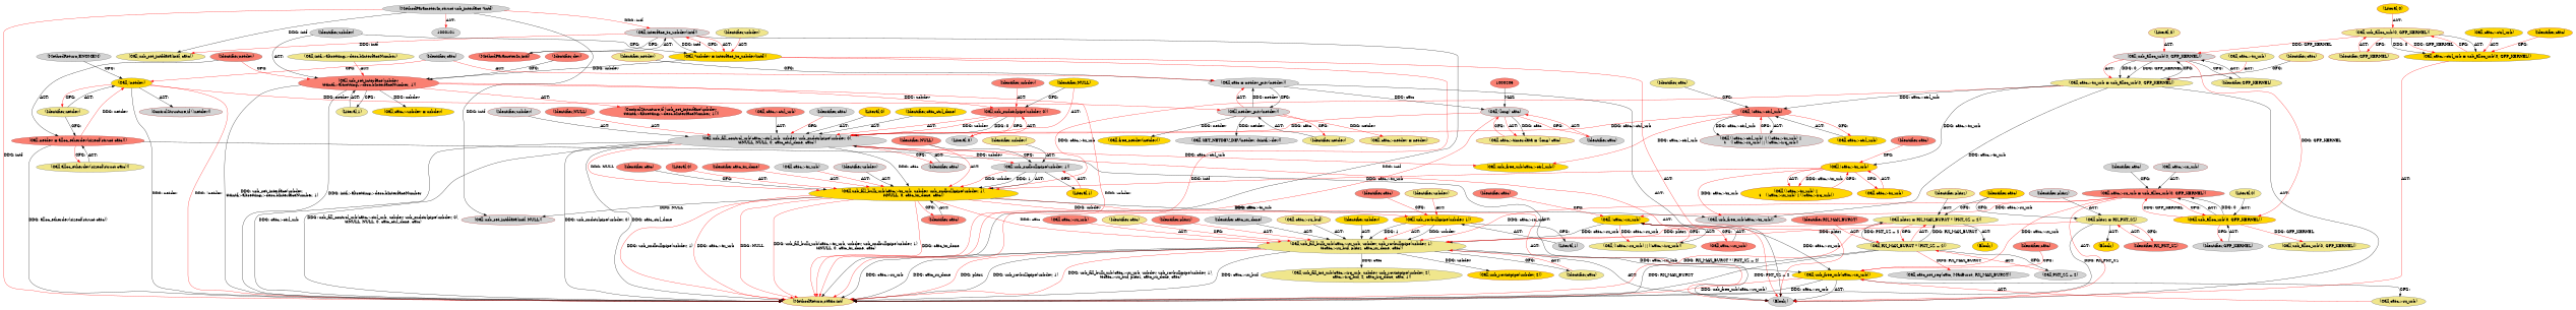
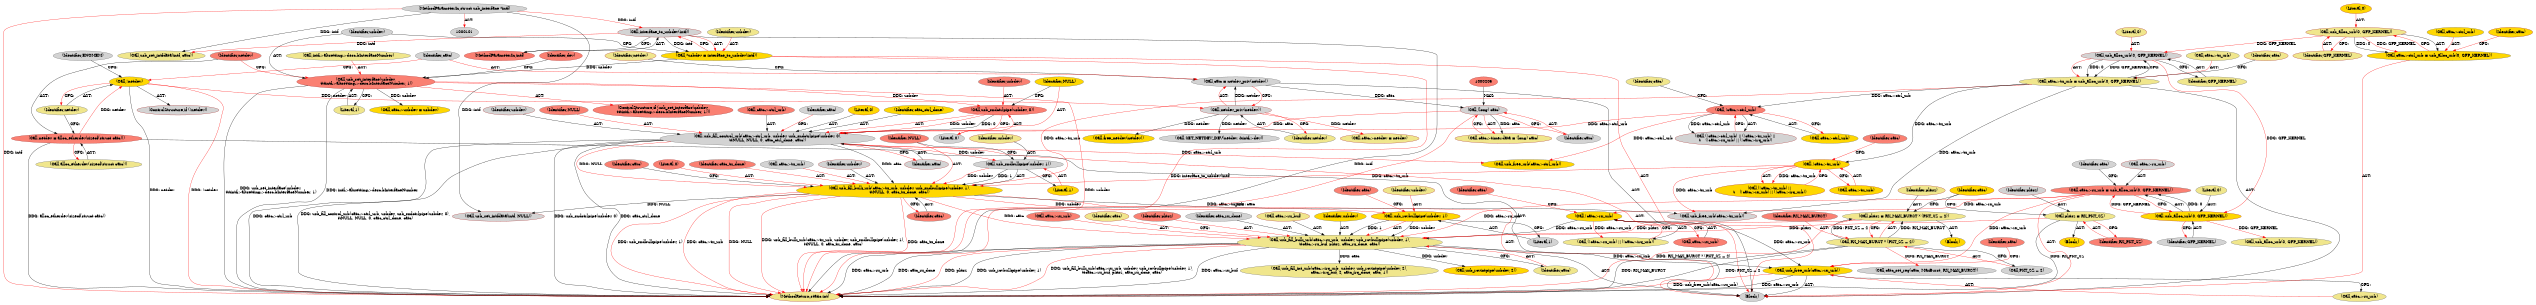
  digraph {
    node [color=gray40 fillcolor=khaki style=filled]
    edge [color=red]
    n1 [fillcolor=gold label="(Call,usb_free_urb(catc->rx_urb))"]
    n2 [color=brown label="(MethodReturn,static int)"]
    n3 [fillcolor=lightgrey label="(Block,)"]
    n4 [label="(Call,catc->rx_urb)"]
    n5 [label="(Call,usb_fill_bulk_urb(catc->rx_urb, usbdev, usb_rcvbulkpipe(usbdev, 1),\n\t\tcatc->rx_buf, pktsz, catc_rx_done, catc))"]
    n6 [label="(Call,usb_fill_int_urb(catc->irq_urb, usbdev, usb_rcvintpipe(usbdev, 2),\n                 catc->irq_buf, 2, catc_irq_done, catc, 1))"]
    n7 [color=brown fillcolor=gold label="(Call,usb_rcvintpipe(usbdev, 2))"]
    n8 [label="(Identifier,catc)"]
    n9 [fillcolor=gold label="(Call,!catc->rx_urb)"]
    n10 [label="(Call,(!catc->rx_urb) || (!catc->irq_urb))"]
    n11 [color=brown fillcolor=salmon label="(Call,catc->rx_urb)"]
    n12 [fillcolor=salmon label="(Call,catc->rx_urb = usb_alloc_urb(0, GFP_KERNEL))"]
    n13 [color=brown fillcolor=gold label="(Call,usb_alloc_urb(0, GFP_KERNEL))"]
    n14 [label="(Call,usb_alloc_urb(0, GFP_KERNEL))"]
    n15 [fillcolor=lightgrey label="(Identifier,GFP_KERNEL)"]
    n16 [color=brown fillcolor=lightgrey label="(Call,usb_alloc_urb(0, GFP_KERNEL))"]
    n17 [label="(Call,catc->tx_urb = usb_alloc_urb(0, GFP_KERNEL))"]
    n18 [label="(Identifier,GFP_KERNEL)"]
    n19 [fillcolor=gold label="(Call,usb_fill_bulk_urb(catc->tx_urb, usbdev, usb_sndbulkpipe(usbdev, 1),\n\t\tNULL, 0, catc_tx_done, catc))"]
    n20 [color=brown fillcolor=lightgrey label="(Call,usb_free_urb(catc->tx_urb))"]
    n21 [color=brown fillcolor=gold label="(Call,!catc->tx_urb)"]
    n22 [color=brown fillcolor=salmon label="(Call,!catc->ctrl_urb)"]
    n23 [color=brown label="(Call,usb_alloc_urb(0, GFP_KERNEL))"]
    n24 [fillcolor=gold label="(Call,catc->ctrl_urb = usb_alloc_urb(0, GFP_KERNEL))"]
    n25 [color=brown label="(Identifier,GFP_KERNEL)"]
    n26 [color=brown fillcolor=gold label="(Call,usb_rcvbulkpipe(usbdev, 1))"]
    n27 [fillcolor=lightgrey label="(Literal,1)"]
    n28 [fillcolor=salmon label="(Identifier,catc)"]
    n29 [color=brown fillcolor=lightgrey label="(Call,usb_set_intfdata(intf, NULL))"]
    n30 [color=brown fillcolor=gold label="(Call,catc->tx_urb)"]
    n31 [color=brown fillcolor=gold label="(Call,(!catc->tx_urb) || \n\t    (!catc->rx_urb) || (!catc->irq_urb))"]
    n32 [fillcolor=lightgrey label="(Call,usb_sndbulkpipe(usbdev, 1))"]
    n33 [color=brown fillcolor=gold label="(Literal,1)"]
    n34 [fillcolor=lightgrey label="(Call,usb_fill_control_urb(catc->ctrl_urb, usbdev, usb_sndctrlpipe(usbdev, 0),\n\t\tNULL, NULL, 0, catc_ctrl_done, catc))"]
    n35 [color=brown fillcolor=lightgrey label="(Identifier,catc)"]
    n36 [fillcolor=gold label="(Call,usb_free_urb(catc->ctrl_urb))"]
    n37 [color=brown fillcolor=lightgrey label="(Call,(!catc->ctrl_urb) || (!catc->tx_urb) || \n\t    (!catc->rx_urb) || (!catc->irq_urb))"]
    n38 [fillcolor=gold label="(Call,catc->ctrl_urb)"]
    n39 [color=brown fillcolor=salmon label="(Call,usb_sndctrlpipe(usbdev, 0))"]
    n40 [fillcolor=lightgrey label="(Literal,0)"]
    n41 [color=brown fillcolor=salmon label="(Call,usb_set_interface(usbdev,\n \t\t\tintf->altsetting->desc.bInterfaceNumber, 1))"]
    n42 [fillcolor=gold label="(Call,catc->usbdev = usbdev)"]
    n43 [color=brown fillcolor=salmon label="(ControlStructure,if (usb_set_interface(usbdev,\n \t\t\tintf->altsetting->desc.bInterfaceNumber, 1)))"]
    n44 [label="(Literal,1)"]
    n45 [fillcolor=gold label="(Call,*usbdev = interface_to_usbdev(intf))"]
    n46 [color=brown fillcolor=lightgrey label="(Call,interface_to_usbdev(intf))"]
    n47 [color=brown fillcolor=salmon label="(MethodParameterIn,intf)"]
    n48 [label="(Call,usb_set_intfdata(intf, catc))"]
    n49 [fillcolor=lightgrey label="(MethodParameterIn,struct usb_interface *intf)"]
    1000101 [fillcolor=lightgrey]
    n51 [color=brown fillcolor=lightgrey label="(Call,(long) catc)"]
    n52 [fillcolor=lightgrey label="(Identifier,catc)"]
    n53 [color=brown label="(Call,catc->timer.data = (long) catc)"]
    n54 [fillcolor=lightgrey label="(Call,catc = netdev_priv(netdev))"]
    n55 [color=brown fillcolor=lightgrey label="(Call,netdev_priv(netdev))"]
    n56 [label="(Identifier,netdev)"]
    n57 [fillcolor=gold label="(Call,free_netdev(netdev))"]
    n58 [fillcolor=lightgrey label="(Call,SET_NETDEV_DEV(netdev, &intf->dev))"]
    n59 [color=brown label="(Call,catc->netdev = netdev)"]
    n60 [fillcolor=gold label="(Call,!netdev)"]
    n61 [label="(Identifier,netdev)"]
    n62 [color=brown fillcolor=lightgrey label="(ControlStructure,if (!netdev))"]
    n63 [color=brown fillcolor=salmon label="(Call,netdev = alloc_etherdev(sizeof(struct catc)))"]
    n64 [label="(Call,alloc_etherdev(sizeof(struct catc)))"]
    n65 [label="(Call,pktsz = RX_PKT_SZ)"]
    n66 [fillcolor=salmon label="(Identifier,RX_PKT_SZ)"]
    n67 [color=brown fillcolor=gold label="(Block,)"]
    n68 [label="(Call,pktsz = RX_MAX_BURST * (PKT_SZ + 2))"]
    n69 [label="(Call,RX_MAX_BURST * (PKT_SZ + 2))"]
    n70 [fillcolor=gold label="(Block,)"]
    n71 [fillcolor=lightgrey label="(Call,catc_set_reg(catc, MaxBurst, RX_MAX_BURST))"]
    n72 [fillcolor=lightgrey label="(Call,PKT_SZ + 2)"]
    n73 [color=brown fillcolor=lightgrey label="(Identifier,usbdev)"]
    n74 [color=brown fillcolor=gold label="(Literal,0)"]
    n75 [fillcolor=salmon label="(Identifier,usbdev)"]
    n76 [label="(Identifier,catc)"]
    n77 [fillcolor=salmon label="(Identifier,NULL)"]
    n78 [color=brown label="(Identifier,pktsz)"]
    n79 [color=brown label="(Identifier,catc)"]
    n80 [label="(Call,intf->altsetting->desc.bInterfaceNumber)"]
    n81 [color=brown fillcolor=gold label="(Identifier,catc)"]
    n82 [color=brown label="(Identifier,usbdev)"]
    n83 [fillcolor=salmon label="(Call,catc->ctrl_urb)"]
    n84 [fillcolor=gold label="(Identifier,NULL)"]
-   n85 [fillcolor=lightgrey label="(MethodReturn,ENOMEM)"]
+   n85 [fillcolor=lightgrey label="(Identifier,ENOMEM)"]
    n86 [fillcolor=salmon label="(Identifier,catc)"]
    n87 [fillcolor=salmon label="(Identifier,netdev)"]
    n88 [fillcolor=lightgrey label="(Identifier,catc)"]
    n89 [fillcolor=lightgrey label="(Identifier,usbdev)"]
    n90 [fillcolor=salmon label="(Identifier,pktsz)"]
    n91 [fillcolor=salmon label="(Identifier,catc)"]
    n92 [color=brown label="(Literal,0)"]
    n93 [color=brown fillcolor=salmon label="(Literal,0)"]
    n94 [color=brown fillcolor=salmon label="(Identifier,dev)"]
    n95 [fillcolor=salmon label="(Identifier,NULL)"]
    n96 [fillcolor=salmon label="(Identifier,catc_tx_done)"]
    n97 [fillcolor=lightgrey label="(Identifier,catc_rx_done)"]
    n98 [color=brown label="(Identifier,netdev)"]
    n99 [color=brown label="(Call,catc->rx_buf)"]
    n100 [fillcolor=salmon label="(Identifier,RX_MAX_BURST)"]
    n101 [fillcolor=lightgrey label="(Identifier,catc)"]
    n102 [fillcolor=salmon label="(Identifier,catc)"]
    n103 [fillcolor=gold label="(Call,catc->ctrl_urb)"]
    n104 [label="(Call,catc->tx_urb)"]
    n105 [color=brown fillcolor=gold label="(Literal,0)"]
    n106 [fillcolor=lightgrey label="(Call,catc->tx_urb)"]
    n107 [color=brown fillcolor=lightgrey label="(Identifier,pktsz)"]
    n108 [fillcolor=lightgrey label="(Identifier,catc)"]
    n109 [color=brown fillcolor=lightgrey label="(Identifier,usbdev)"]
    n110 [fillcolor=gold label="(Identifier,catc_ctrl_done)"]
    n111 [fillcolor=gold label="(Identifier,usbdev)"]
    n112 [label="(Identifier,usbdev)"]
    n113 [color=brown label="(Identifier,usbdev)"]
    n114 [fillcolor=salmon label="(Call,catc->rx_urb)"]
    n115 [color=brown label="(Identifier,catc)"]
    n116 [fillcolor=salmon label="(Identifier,catc)"]
    n117 [fillcolor=salmon label="(Identifier,catc)"]
    n118 [label="(Literal,0)"]
    n119 [color=brown fillcolor=gold label="(Identifier,catc)"]
    n120 [color=brown fillcolor=lightgrey label="(Call,catc->rx_urb)"]
    1000205 [color=brown fillcolor=salmon]
    n1 -> n2 [color=black label="DDG: catc->rx_urb"]
    n1 -> n2 [label="DDG: usb_free_urb(catc->rx_urb)"]
    n1 -> n3 [color=black label="AST: "]
    n1 -> n4 [color=black label="CFG: "]
    n4 -> n1 [label="AST: "]
    n5 -> n1 [color=black label="DDG: catc->rx_urb"]
    n5 -> n2 [color=black label="DDG: catc->rx_urb"]
    n5 -> n2 [color=black label="DDG: catc_rx_done"]
    n5 -> n2 [label="DDG: pktsz"]
    n5 -> n2 [color=black label="DDG: usb_rcvbulkpipe(usbdev, 1)"]
    n5 -> n2 [label="DDG: usb_fill_bulk_urb(catc->rx_urb, usbdev, usb_rcvbulkpipe(usbdev, 1),\n\t\tcatc->rx_buf, pktsz, catc_rx_done, catc)"]
    n5 -> n2 [color=black label="DDG: catc->rx_buf"]
    n5 -> n3 [color=black label="AST: "]
    n5 -> n6 [color=black label="DDG: catc"]
    n5 -> n7 [color=black label="DDG: usbdev"]
    n5 -> n8 [color=black label="CFG: "]
    n8 -> n5 [label="AST: "]
    n9 -> n1 [color=black label="DDG: catc->rx_urb"]
    n9 -> n5 [color=black label="DDG: catc->rx_urb"]
    n9 -> n10 [color=black label="AST: "]
    n9 -> n10 [label="DDG: catc->rx_urb"]
    n9 -> n11 [label="CFG: "]
    n10 -> n9 [label="CFG: "]
    n11 -> n9 [color=black label="AST: "]
    n12 -> n1 [label="DDG: catc->rx_urb"]
    n12 -> n3 [label="AST: "]
    n12 -> n5 [label="DDG: catc->rx_urb"]
    n12 -> n9 [label="DDG: catc->rx_urb"]
    n12 -> n13 [label="CFG: "]
    n13 -> n12 [color=black label="AST: "]
    n13 -> n12 [color=black label="DDG: 0"]
    n13 -> n12 [label="DDG: GFP_KERNEL"]
    n13 -> n14 [label="DDG: GFP_KERNEL"]
    n13 -> n15 [label="CFG: "]
    n15 -> n13 [color=black label="AST: "]
    n16 -> n13 [label="DDG: GFP_KERNEL"]
    n16 -> n17 [label="AST: "]
    n16 -> n17 [color=black label="DDG: 0"]
    n16 -> n17 [color=black label="DDG: GFP_KERNEL"]
    n16 -> n18 [color=black label="CFG: "]
    n17 -> n3 [color=black label="AST: "]
    n17 -> n16 [color=black label="CFG: "]
    n17 -> n19 [label="DDG: catc->tx_urb"]
    n17 -> n20 [color=black label="DDG: catc->tx_urb"]
    n17 -> n21 [color=black label="DDG: catc->tx_urb"]
    n17 -> n22 [color=black label="DDG: catc->ctrl_urb"]
    n18 -> n16 [color=black label="AST: "]
    n19 -> n2 [label="DDG: catc->tx_urb"]
    n19 -> n2 [label="DDG: NULL"]
    n19 -> n2 [label="DDG: usb_fill_bulk_urb(catc->tx_urb, usbdev, usb_sndbulkpipe(usbdev, 1),\n\t\tNULL, 0, catc_tx_done, catc)"]
    n19 -> n2 [label="DDG: catc_tx_done"]
    n19 -> n2 [label="DDG: usb_sndbulkpipe(usbdev, 1)"]
    n19 -> n3 [label="AST: "]
    n19 -> n5 [label="DDG: catc"]
    n19 -> n20 [color=black label="DDG: catc->tx_urb"]
    n19 -> n26 [label="DDG: usbdev"]
    n19 -> n28 [label="CFG: "]
    n19 -> n29 [color=black label="DDG: NULL"]
    n21 -> n19 [label="DDG: catc->tx_urb"]
    n21 -> n20 [label="DDG: catc->tx_urb"]
    n21 -> n30 [label="CFG: "]
    n21 -> n31 [label="AST: "]
    n21 -> n31 [label="DDG: catc->tx_urb"]
    n22 -> n34 [label="DDG: catc->ctrl_urb"]
    n22 -> n36 [label="DDG: catc->ctrl_urb"]
    n22 -> n37 [color=black label="AST: "]
    n22 -> n37 [color=black label="DDG: catc->ctrl_urb"]
    n22 -> n38 [label="CFG: "]
    n23 -> n16 [label="DDG: GFP_KERNEL"]
    n23 -> n24 [color=black label="AST: "]
    n23 -> n24 [color=black label="DDG: 0"]
    n23 -> n24 [label="DDG: GFP_KERNEL"]
    n23 -> n25 [label="CFG: "]
    n24 -> n3 [label="AST: "]
    n24 -> n23 [label="CFG: "]
    n25 -> n23 [label="AST: "]
    n26 -> n5 [label="AST: "]
    n26 -> n5 [color=black label="DDG: usbdev"]
    n26 -> n5 [color=black label="DDG: 1"]
    n26 -> n27 [color=black label="CFG: "]
    n27 -> n26 [color=black label="AST: "]
    n28 -> n19 [color=black label="AST: "]
    n30 -> n21 [label="AST: "]
    n31 -> n21 [label="CFG: "]
    n32 -> n19 [color=black label="AST: "]
    n32 -> n19 [label="DDG: usbdev"]
    n32 -> n19 [color=black label="DDG: 1"]
    n32 -> n33 [color=black label="CFG: "]
    n33 -> n32 [label="AST: "]
    n34 -> n2 [color=black label="DDG: catc->ctrl_urb"]
    n34 -> n2 [color=black label="DDG: usb_fill_control_urb(catc->ctrl_urb, usbdev, usb_sndctrlpipe(usbdev, 0),\n\t\tNULL, NULL, 0, catc_ctrl_done, catc)"]
    n34 -> n2 [color=black label="DDG: usb_sndctrlpipe(usbdev, 0)"]
    n34 -> n2 [color=black label="DDG: catc_ctrl_done"]
    n34 -> n3 [label="AST: "]
    n34 -> n19 [label="DDG: NULL"]
    n34 -> n19 [color=black label="DDG: catc"]
    n34 -> n32 [label="DDG: usbdev"]
    n34 -> n35 [label="CFG: "]
    n34 -> n36 [label="DDG: catc->ctrl_urb"]
    n35 -> n34 [color=black label="AST: "]
    n37 -> n22 [label="CFG: "]
    n38 -> n22 [color=black label="AST: "]
    n39 -> n34 [label="AST: "]
    n39 -> n34 [label="DDG: usbdev"]
    n39 -> n34 [color=black label="DDG: 0"]
    n39 -> n40 [label="CFG: "]
    n40 -> n39 [label="AST: "]
    n41 -> n2 [color=black label="DDG: intf->altsetting->desc.bInterfaceNumber"]
    n41 -> n2 [label="DDG: usbdev"]
    n41 -> n2 [color=black label="DDG: usb_set_interface(usbdev,\n \t\t\tintf->altsetting->desc.bInterfaceNumber, 1)"]
    n41 -> n39 [label="DDG: usbdev"]
    n41 -> n42 [color=black label="DDG: usbdev"]
    n41 -> n43 [label="AST: "]
    n41 -> n44 [color=black label="CFG: "]
    n44 -> n41 [color=black label="AST: "]
-   n45 -> n2 [label="DDG: intf"]
+   n45 -> n2 [label="DDG: interface_to_usbdev(intf)"]
    n45 -> n3 [label="AST: "]
    n45 -> n41 [color=black label="DDG: usbdev"]
    n45 -> n46 [label="CFG: "]
    n46 -> n2 [color=black label="DDG: intf"]
    n46 -> n45 [label="AST: "]
    n46 -> n45 [color=black label="DDG: intf"]
    n46 -> n47 [color=black label="CFG: "]
    n46 -> n48 [label="DDG: intf"]
    n47 -> n46 [color=black label="AST: "]
    n49 -> n2 [label="DDG: intf"]
    n49 -> n29 [color=black label="DDG: intf"]
    n49 -> n46 [label="DDG: intf"]
    n49 -> n48 [color=black label="DDG: intf"]
    n49 -> 1000101 [label="AST: "]
    n51 -> n2 [label="DDG: catc"]
    n51 -> n34 [label="DDG: catc"]
    n51 -> n52 [label="CFG: "]
    n51 -> n53 [label="AST: "]
    n51 -> n53 [color=black label="DDG: catc"]
    n52 -> n51 [label="AST: "]
    n53 -> n51 [label="CFG: "]
    n54 -> n3 [color=black label="AST: "]
    n54 -> n51 [color=black label="DDG: catc"]
-   n54 -> n55 [color=black label="CFG: "]
+   n54 -> n55 [label="CFG: "]
    n55 -> n54 [label="AST: "]
    n55 -> n54 [color=black label="DDG: netdev"]
    n55 -> n56 [label="CFG: "]
    n55 -> n57 [color=black label="DDG: netdev"]
    n55 -> n58 [color=black label="DDG: netdev"]
    n55 -> n59 [label="DDG: netdev"]
    n56 -> n55 [color=black label="AST: "]
    n60 -> n2 [color=black label="DDG: netdev"]
    n60 -> n2 [label="DDG: !netdev"]
    n60 -> n55 [label="DDG: netdev"]
    n60 -> n61 [label="CFG: "]
    n60 -> n62 [color=black label="AST: "]
    n61 -> n60 [color=black label="AST: "]
    n61 -> n63 [color=black label="CFG: "]
    n63 -> n2 [color=black label="DDG: alloc_etherdev(sizeof(struct catc))"]
    n63 -> n3 [color=black label="AST: "]
    n63 -> n60 [label="DDG: netdev"]
    n63 -> n64 [label="CFG: "]
    n64 -> n63 [color=black label="AST: "]
    n65 -> n2 [color=black label="DDG: RX_PKT_SZ"]
    n65 -> n5 [label="DDG: pktsz"]
    n65 -> n66 [label="CFG: "]
    n65 -> n67 [color=black label="AST: "]
    n66 -> n65 [label="AST: "]
    n68 -> n2 [label="DDG: RX_MAX_BURST * (PKT_SZ + 2)"]
    n68 -> n5 [label="DDG: pktsz"]
    n68 -> n69 [label="CFG: "]
    n68 -> n70 [color=black label="AST: "]
    n69 -> n2 [color=black label="DDG: RX_MAX_BURST"]
    n69 -> n2 [color=black label="DDG: PKT_SZ + 2"]
    n69 -> n68 [label="AST: "]
    n69 -> n68 [color=black label="DDG: RX_MAX_BURST"]
    n69 -> n68 [color=black label="DDG: PKT_SZ + 2"]
    n69 -> n71 [label="DDG: RX_MAX_BURST"]
    n69 -> n72 [color=black label="CFG: "]
    n72 -> n69 [label="AST: "]
    n73 -> n34 [color=black label="AST: "]
    n74 -> n23 [label="AST: "]
    n75 -> n39 [label="AST: "]
    n76 -> n22 [color=black label="CFG: "]
    n77 -> n34 [label="AST: "]
    n78 -> n68 [color=black label="AST: "]
    n79 -> n5 [label="CFG: "]
    n80 -> n41 [label="AST: "]
    n81 -> n65 [color=black label="CFG: "]
    n81 -> n68 [color=black label="CFG: "]
    n82 -> n26 [label="AST: "]
    n83 -> n34 [color=black label="AST: "]
    n84 -> n34 [label="AST: "]
    n84 -> n39 [color=black label="CFG: "]
    n85 -> n60 [color=black label="CFG: "]
    n86 -> n19 [color=black label="CFG: "]
    n87 -> n41 [label="CFG: "]
    n87 -> n63 [color=black label="AST: "]
    n88 -> n34 [label="CFG: "]
    n89 -> n41 [color=black label="AST: "]
    n89 -> n45 [color=black label="CFG: "]
    n90 -> n5 [label="AST: "]
    n91 -> n1 [label="CFG: "]
    n92 -> n16 [label="AST: "]
    n93 -> n19 [label="AST: "]
    n94 -> n41 [color=black label="CFG: "]
    n95 -> n19 [label="AST: "]
    n95 -> n32 [color=black label="CFG: "]
    n96 -> n19 [label="AST: "]
    n97 -> n5 [color=black label="AST: "]
    n98 -> n54 [color=black label="CFG: "]
    n99 -> n5 [color=black label="AST: "]
    n100 -> n69 [label="AST: "]
    n101 -> n12 [color=black label="CFG: "]
    n102 -> n9 [label="CFG: "]
    n103 -> n24 [label="AST: "]
    n104 -> n17 [label="AST: "]
    n105 -> n34 [color=black label="AST: "]
    n106 -> n19 [label="AST: "]
    n107 -> n65 [color=black label="AST: "]
    n108 -> n54 [label="AST: "]
    n108 -> n60 [label="CFG: "]
    n109 -> n19 [color=black label="AST: "]
    n110 -> n34 [color=black label="AST: "]
    n111 -> n5 [color=black label="AST: "]
    n112 -> n45 [label="AST: "]
    n113 -> n32 [color=black label="AST: "]
    n114 -> n5 [label="AST: "]
    n115 -> n17 [color=black label="CFG: "]
    n116 -> n26 [label="CFG: "]
    n117 -> n21 [label="CFG: "]
    n118 -> n13 [color=black label="AST: "]
    n119 -> n24 [label="CFG: "]
    n120 -> n12 [color=black label="AST: "]
    1000205 -> n51 [color=black label="MAX: "]
  }
